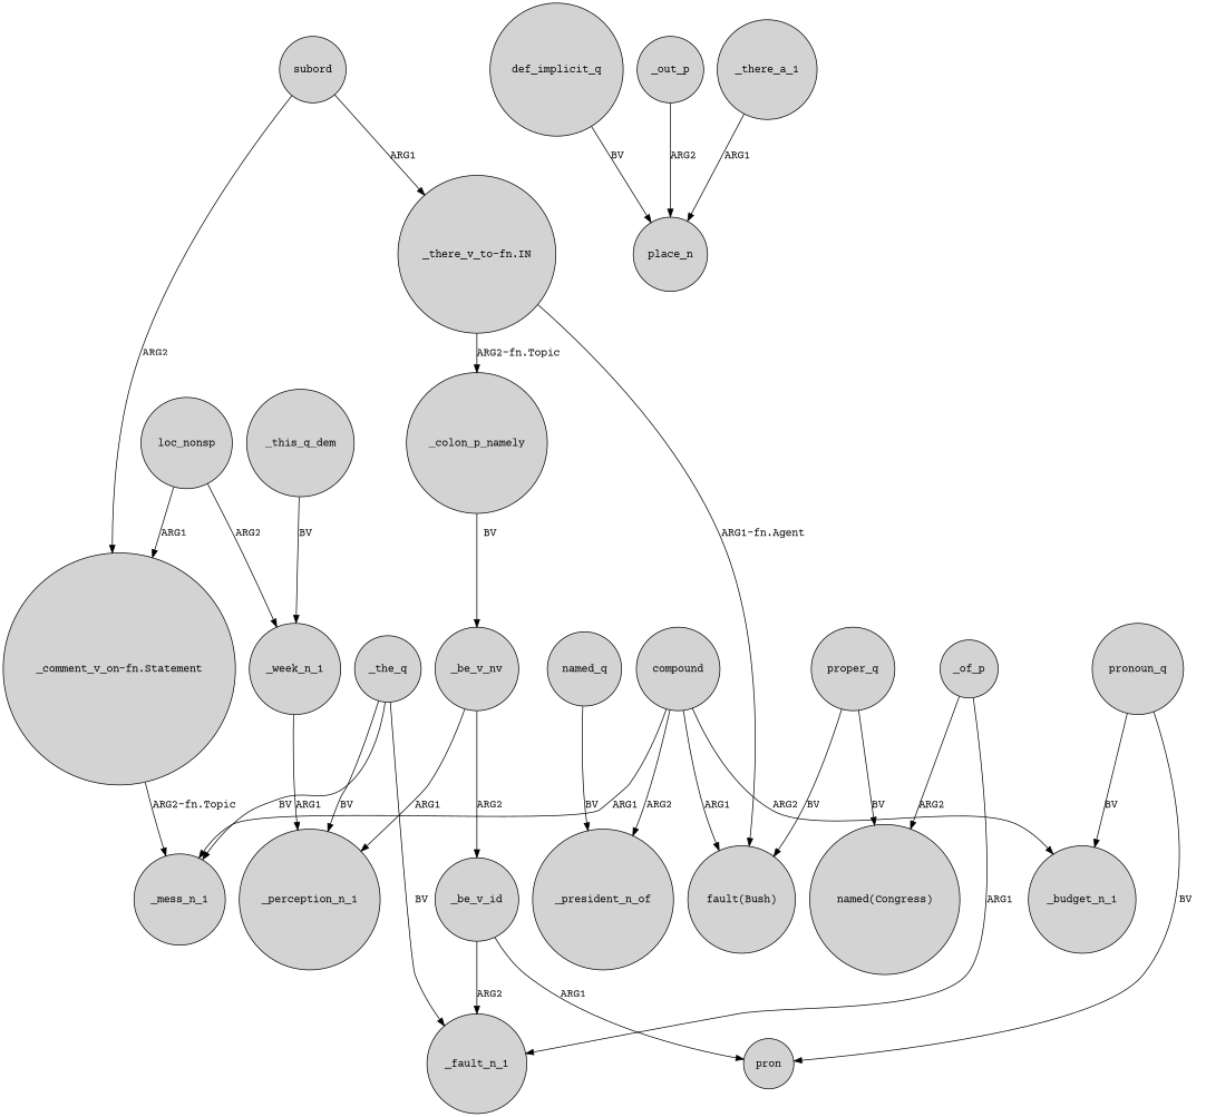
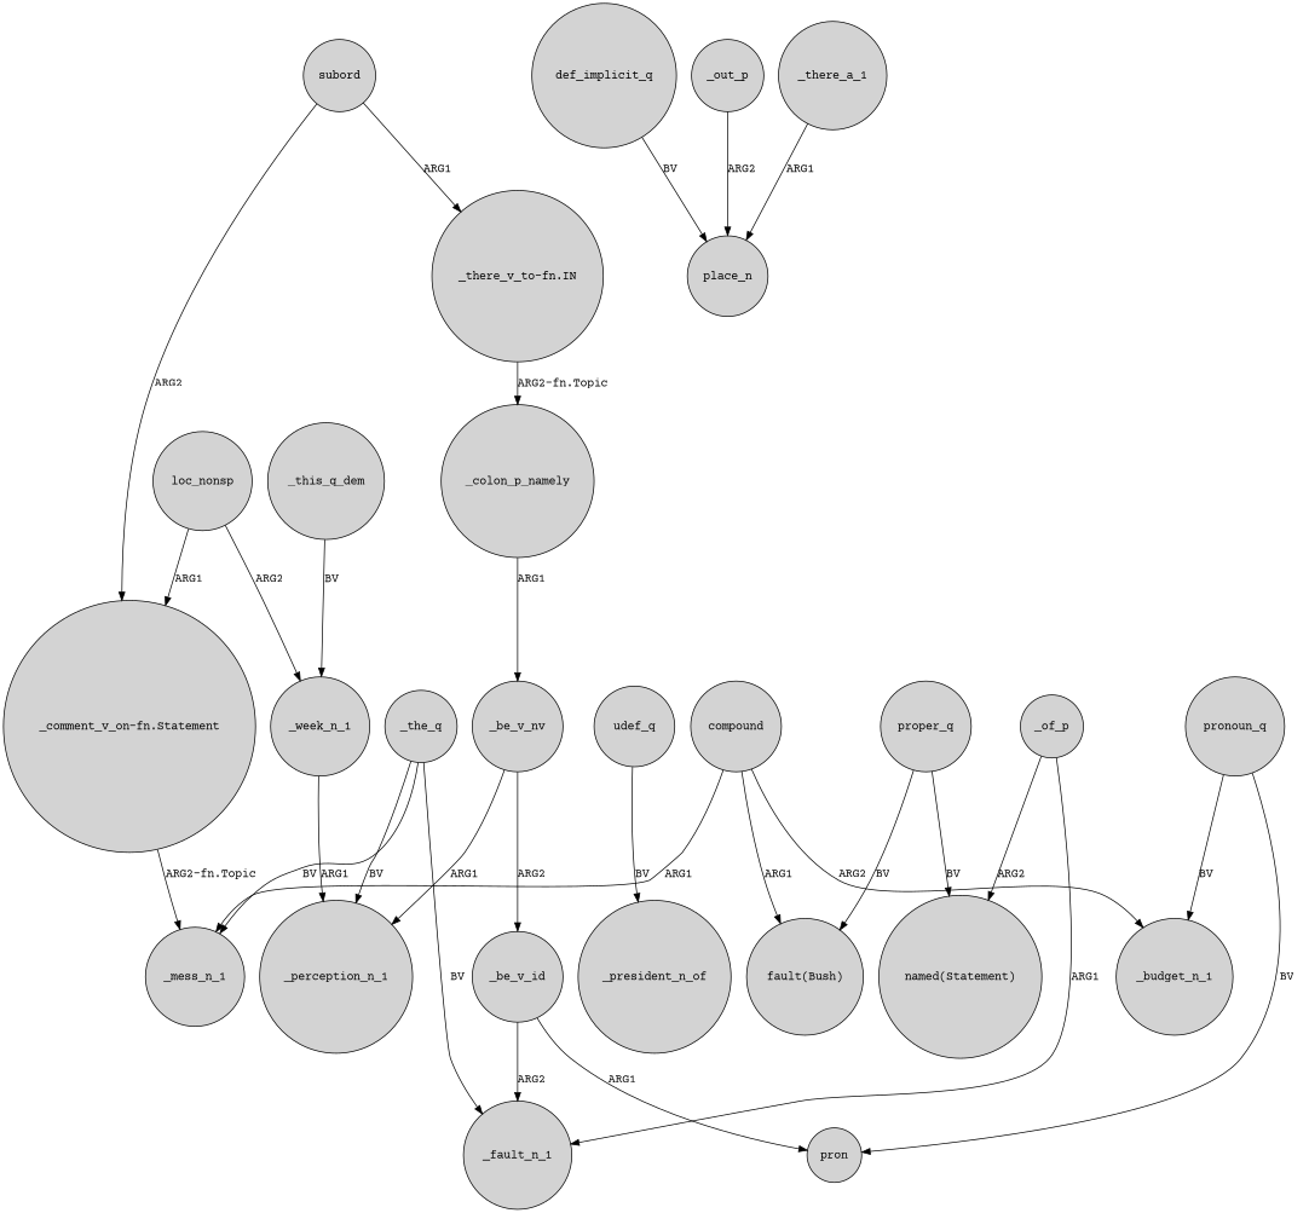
  digraph {
    fontname="Courier Prime"
    node [fontname="Courier Prime" shape=circle style=filled]
    edge [fontname="Courier Prime"]
    _be_v_nv
    _be_v_id
    _perception_n_1
    _fault_n_1
    pron
    _the_q
    _mess_n_1
    compound
    _president_n_of
    _budget_n_1
    n11 [label="fault(Bush)"]
    loc_nonsp
    "_comment_v_on-fn.Statement"
    _week_n_1
    n15 [label="_there_v_to-fn.IN"]
    _colon_p_namely
    subord
    def_implicit_q
    place_n
    proper_q
-   "named(Congress)"
+   "named(Congress)" [label="named(Statement)"]
    _out_p
    _this_q_dem
    pronoun_q
-   udef_q [label=named_q]
+   udef_q
    _of_p
    _there_a_1
    _be_v_nv -> _be_v_id [label=ARG2]
    _be_v_nv -> _perception_n_1 [label=ARG1]
    _be_v_id -> _fault_n_1 [label=ARG2]
    _be_v_id -> pron [label=ARG1]
    _the_q -> _perception_n_1 [label=BV]
    _the_q -> _fault_n_1 [label=BV]
    _the_q -> _mess_n_1 [label=BV]
    compound -> _mess_n_1 [label=ARG1]
-   compound -> _president_n_of [label=ARG2]
    compound -> _budget_n_1 [label=ARG2]
    compound -> n11 [label=ARG1]
    loc_nonsp -> "_comment_v_on-fn.Statement" [label=ARG1]
    loc_nonsp -> _week_n_1 [label=ARG2]
    "_comment_v_on-fn.Statement" -> _mess_n_1 [label="ARG2-fn.Topic"]
    _week_n_1 -> _perception_n_1 [label=ARG1]
-   n15 -> n11 [label="ARG1-fn.Agent"]
    n15 -> _colon_p_namely [label="ARG2-fn.Topic"]
-   _colon_p_namely -> _be_v_nv [label=BV]
+   _colon_p_namely -> _be_v_nv [label=ARG1]
    subord -> "_comment_v_on-fn.Statement" [label=ARG2]
    subord -> n15 [label=ARG1]
    def_implicit_q -> place_n [label=BV]
    proper_q -> n11 [label=BV]
    proper_q -> "named(Congress)" [label=BV]
    _out_p -> place_n [label=ARG2]
    _this_q_dem -> _week_n_1 [label=BV]
    pronoun_q -> pron [label=BV]
    pronoun_q -> _budget_n_1 [label=BV]
    udef_q -> _president_n_of [label=BV]
    _of_p -> _fault_n_1 [label=ARG1]
    _of_p -> "named(Congress)" [label=ARG2]
    _there_a_1 -> place_n [label=ARG1]
  }
